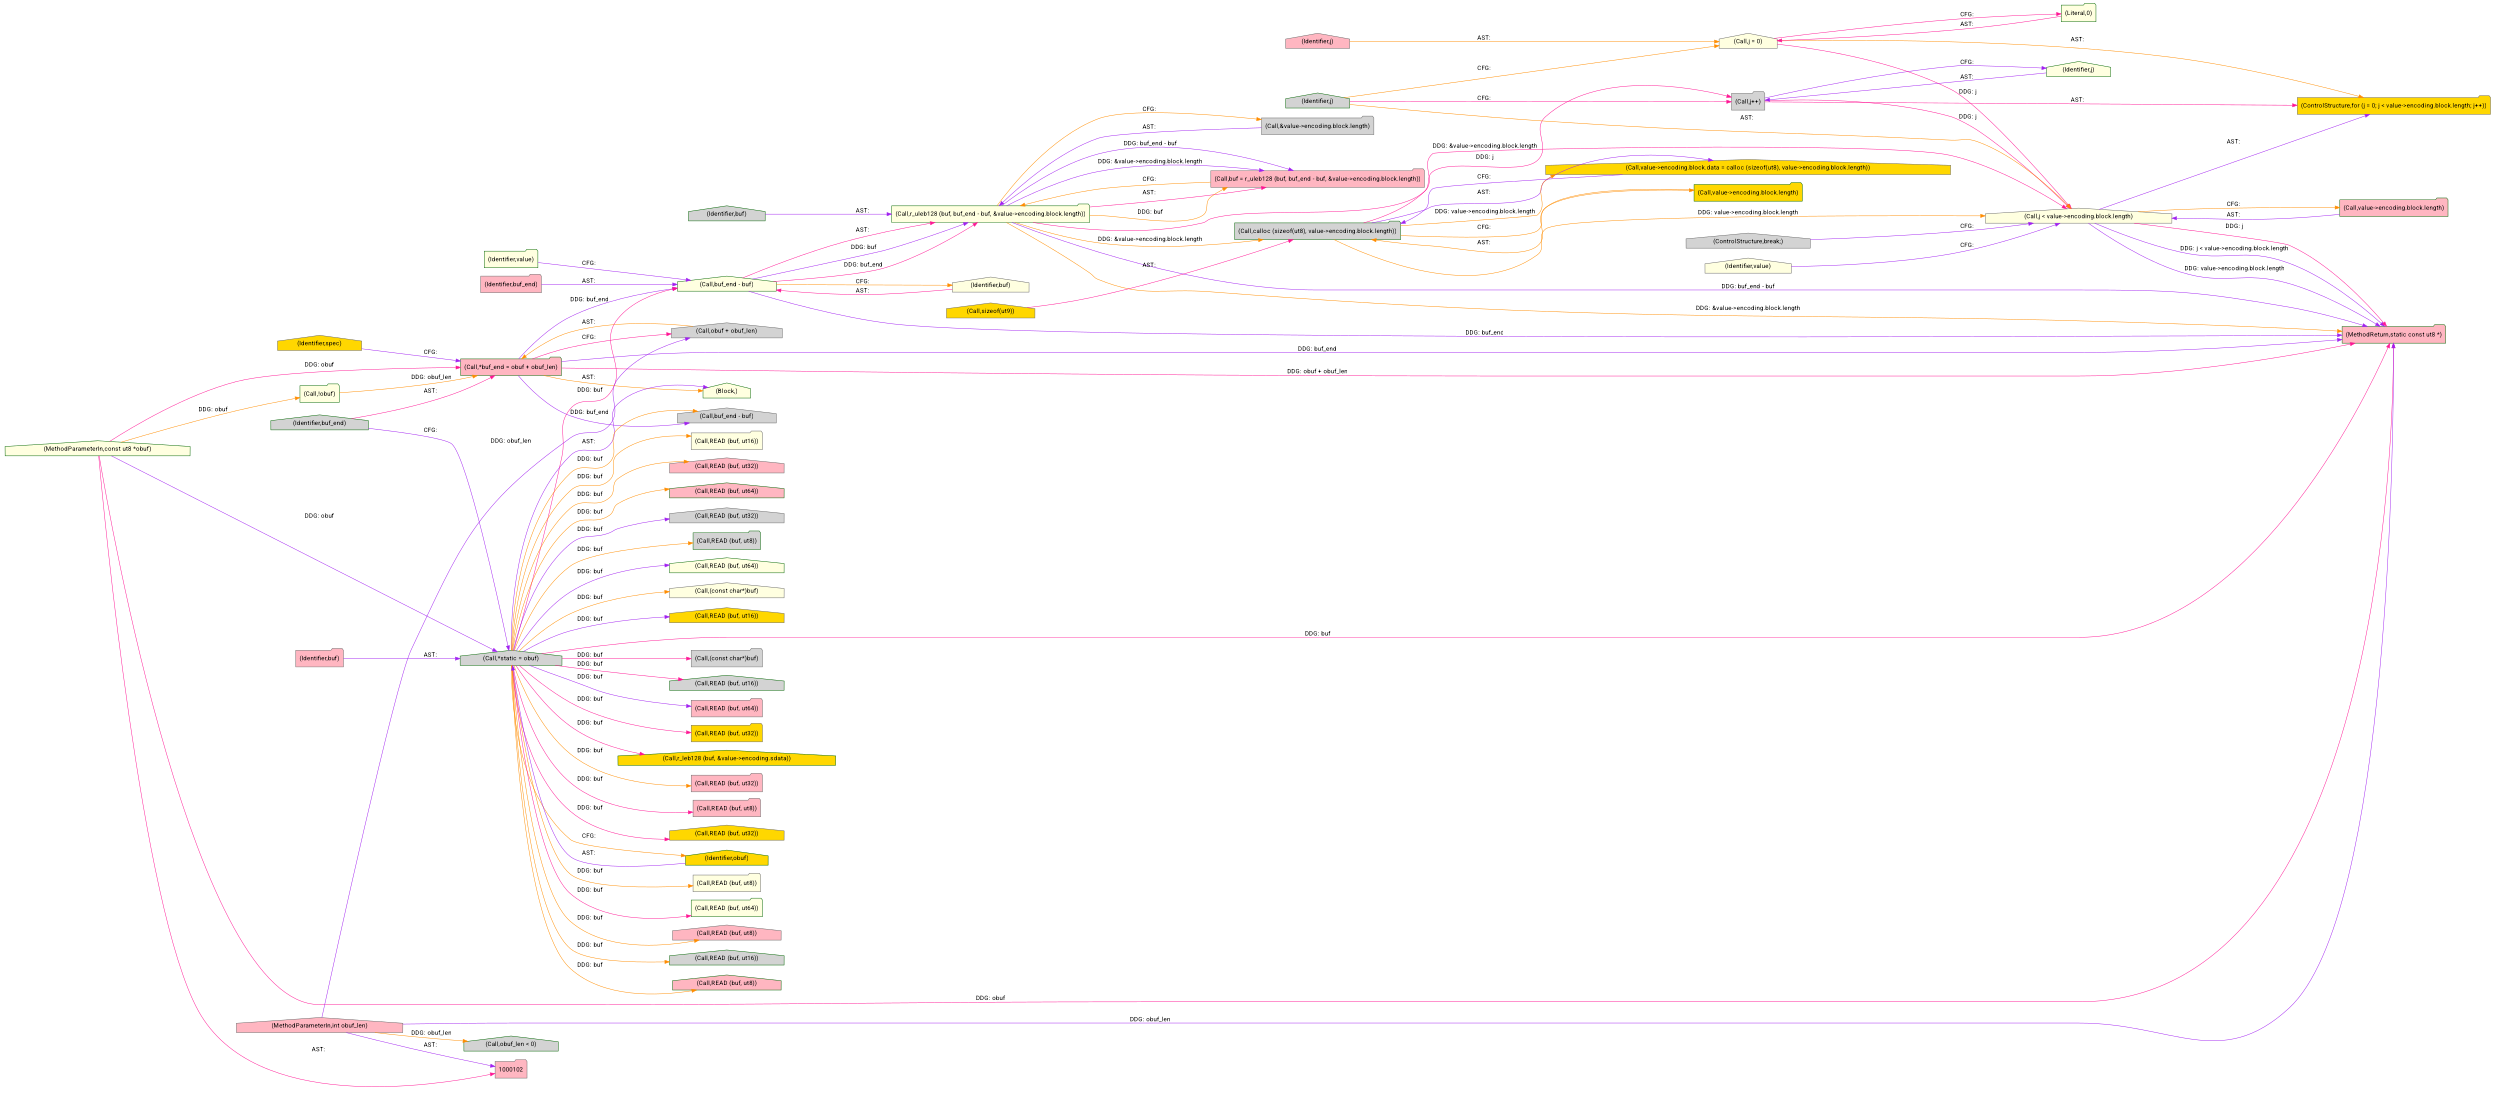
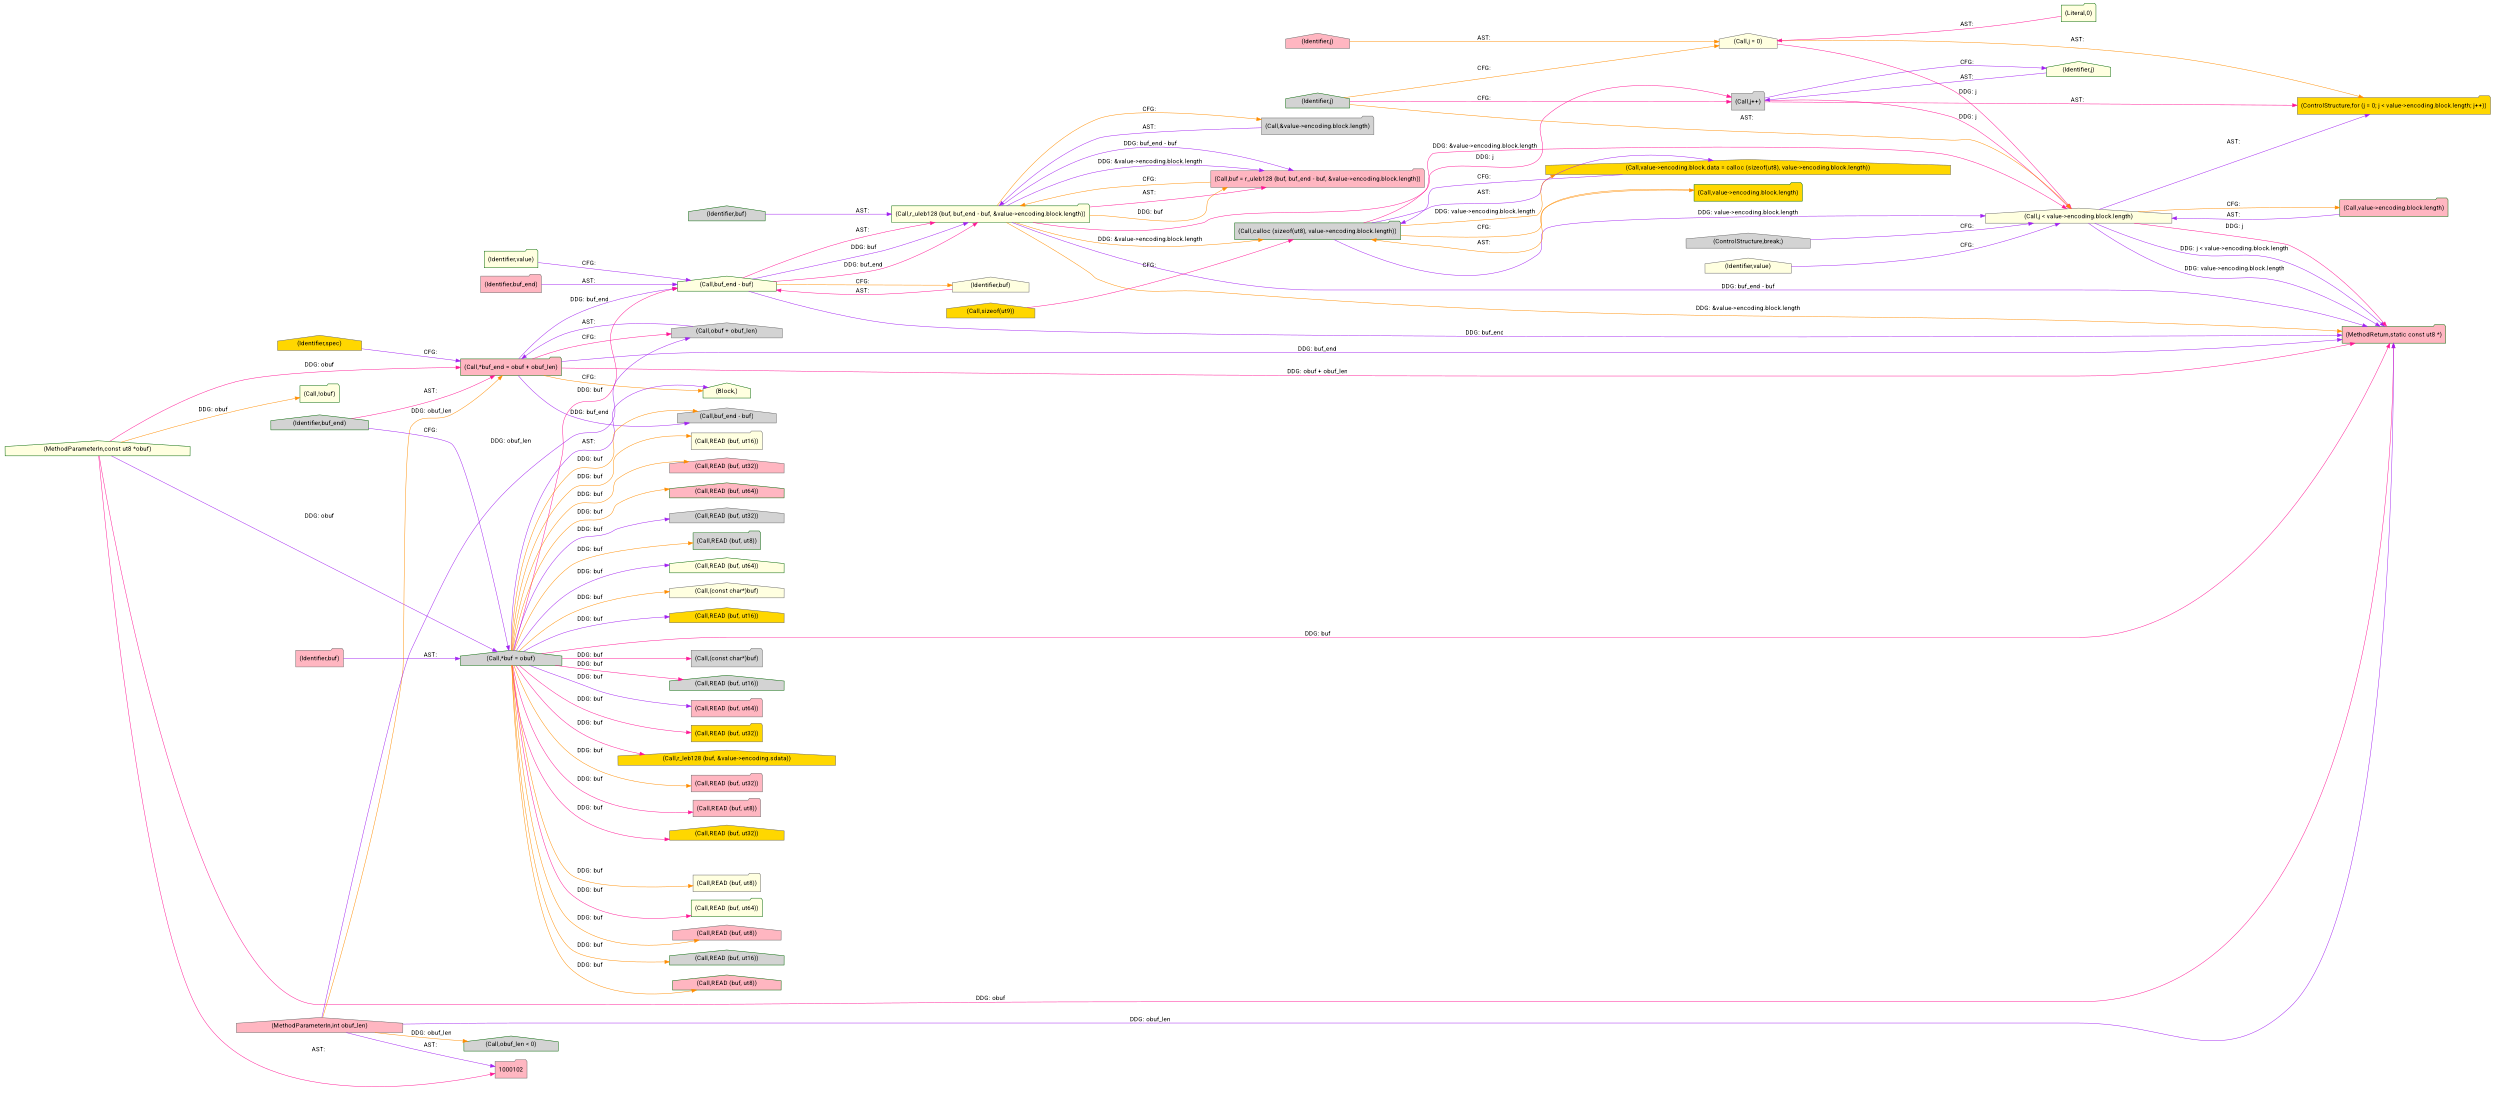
  digraph {
    fontname=Roboto
    rankdir=LR
    node [color=gray40 fillcolor=lightyellow fontname=Roboto shape=house style=filled]
    edge [color=purple fontname=Roboto]
    n1 [label="(Call,j < value->encoding.block.length)"]
    n2 [color=darkgreen fillcolor=lightpink label="(Call,value->encoding.block.length)" shape=folder]
    n3 [color=darkgreen fillcolor=lightpink label="(MethodReturn,static const ut8 *)" shape=folder]
    n4 [fillcolor=gold label="(ControlStructure,for (j = 0; j < value->encoding.block.length; j++))" shape=folder]
    n5 [fillcolor=lightgrey label="(Call,j++)" shape=folder]
    n6 [color=darkgreen label="(Identifier,j)"]
    n7 [label="(Call,j = 0)"]
    n8 [color=darkgreen label="(Literal,0)" shape=folder]
    n9 [color=darkgreen fillcolor=lightgrey label="(Call,calloc (sizeof(ut8), value->encoding.block.length))" shape=folder]
    n10 [fillcolor=gold label="(Call,value->encoding.block.data = calloc (sizeof(ut8), value->encoding.block.length))"]
    n11 [color=darkgreen fillcolor=gold label="(Call,value->encoding.block.length)" shape=folder]
    n12 [color=darkgreen label="(Call,r_uleb128 (buf, buf_end - buf, &value->encoding.block.length))" shape=folder]
    n13 [fillcolor=lightgrey label="(Call,&value->encoding.block.length)" shape=folder]
    n14 [fillcolor=lightpink label="(Call,buf = r_uleb128 (buf, buf_end - buf, &value->encoding.block.length))" shape=folder]
    n15 [color=darkgreen label="(Call,buf_end - buf)"]
    n16 [label="(Identifier,buf)"]
    n17 [color=darkgreen fillcolor=lightpink label="(Call,*buf_end = obuf + obuf_len)" shape=folder]
    n18 [fillcolor=lightgrey label="(Call,obuf + obuf_len)"]
    n19 [color=darkgreen label="(Block,)"]
    n20 [fillcolor=lightgrey label="(Call,buf_end - buf)"]
    n21 [color=darkgreen label="(MethodParameterIn,const ut8 *obuf)"]
-   n22 [color=darkgreen fillcolor=lightgrey label="(Call,*static = obuf)"]
+   n22 [color=darkgreen fillcolor=lightgrey label="(Call,*buf = obuf)"]
    n23 [color=darkgreen label="(Call,!obuf)" shape=folder]
    1000102 [fillcolor=lightpink shape=folder]
-   n25 [color=darkgreen fillcolor=gold label="(Call,r_leb128 (buf, &value->encoding.sdata))"]
+   n25 [fillcolor=gold label="(Call,r_leb128 (buf, &value->encoding.sdata))"]
    n26 [fillcolor=lightpink label="(Call,READ (buf, ut32))" shape=folder]
    n27 [fillcolor=lightpink label="(Call,READ (buf, ut8))" shape=folder]
    n28 [fillcolor=gold label="(Call,READ (buf, ut32))"]
-   n29 [color=darkgreen fillcolor=gold label="(Identifier,obuf)"]
    n30 [label="(Call,READ (buf, ut8))" shape=folder]
    n31 [color=darkgreen label="(Call,READ (buf, ut64))" shape=folder]
    n32 [fillcolor=lightpink label="(Call,READ (buf, ut8))"]
    n33 [color=darkgreen fillcolor=lightgrey label="(Call,READ (buf, ut16))"]
    n34 [color=darkgreen fillcolor=lightpink label="(Call,READ (buf, ut8))"]
    n35 [label="(Call,READ (buf, ut16))" shape=folder]
    n36 [fillcolor=lightpink label="(Call,READ (buf, ut32))"]
    n37 [color=darkgreen fillcolor=lightpink label="(Call,READ (buf, ut64))"]
    n38 [fillcolor=lightgrey label="(Call,READ (buf, ut32))"]
    n39 [color=darkgreen fillcolor=lightgrey label="(Call,READ (buf, ut8))" shape=folder]
    n40 [color=darkgreen label="(Call,READ (buf, ut64))"]
    n41 [label="(Call,(const char*)buf)"]
    n42 [fillcolor=gold label="(Call,READ (buf, ut16))"]
    n43 [fillcolor=lightgrey label="(Call,(const char*)buf)" shape=folder]
    n44 [color=darkgreen fillcolor=lightgrey label="(Call,READ (buf, ut16))"]
    n45 [fillcolor=lightpink label="(Call,READ (buf, ut64))" shape=folder]
    n46 [fillcolor=gold label="(Call,READ (buf, ut32))" shape=folder]
    n47 [fillcolor=lightpink label="(MethodParameterIn,int obuf_len)"]
    n48 [color=darkgreen fillcolor=lightgrey label="(Call,obuf_len < 0)"]
    n49 [color=darkgreen fillcolor=lightgrey label="(Identifier,buf)"]
    n50 [fillcolor=lightpink label="(Identifier,j)"]
    n51 [fillcolor=gold label="(Identifier,spec)"]
    n52 [color=darkgreen fillcolor=lightgrey label="(Identifier,buf_end)"]
    n53 [fillcolor=lightgrey label="(ControlStructure,break;)"]
    n54 [fillcolor=lightpink label="(Identifier,buf_end)" shape=folder]
    n55 [fillcolor=lightpink label="(Identifier,buf)" shape=folder]
    n56 [label="(Identifier,value)"]
    n57 [color=darkgreen fillcolor=lightgrey label="(Identifier,j)"]
    n58 [color=darkgreen label="(Identifier,value)" shape=folder]
    n59 [fillcolor=gold label="(Call,sizeof(ut9))"]
    n1 -> n2 [color=darkorange label="CFG: "]
    n1 -> n3 [label="DDG: j < value->encoding.block.length"]
    n1 -> n3 [label="DDG: value->encoding.block.length"]
    n1 -> n3 [color=deeppink label="DDG: j"]
    n1 -> n4 [label="AST: "]
    n2 -> n1 [label="AST: "]
    n5 -> n1 [color=deeppink label="DDG: j"]
    n5 -> n4 [color=deeppink label="AST: "]
    n5 -> n6 [label="CFG: "]
    n6 -> n5 [label="AST: "]
    n7 -> n1 [color=deeppink label="DDG: j"]
    n7 -> n4 [color=darkorange label="AST: "]
-   n7 -> n8 [color=deeppink label="CFG: "]
    n8 -> n7 [color=deeppink label="AST: "]
-   n9 -> n1 [color=darkorange label="DDG: value->encoding.block.length"]
+   n9 -> n1 [label="DDG: value->encoding.block.length"]
    n9 -> n5 [color=deeppink label="DDG: j"]
    n9 -> n10 [label="AST: "]
    n9 -> n10 [color=darkorange label="DDG: value->encoding.block.length"]
    n9 -> n11 [color=darkorange label="CFG: "]
    n10 -> n9 [label="CFG: "]
    n11 -> n9 [color=darkorange label="AST: "]
    n12 -> n1 [color=deeppink label="DDG: &value->encoding.block.length"]
    n12 -> n3 [label="DDG: buf_end - buf"]
    n12 -> n3 [color=darkorange label="DDG: &value->encoding.block.length"]
    n12 -> n9 [color=darkorange label="DDG: &value->encoding.block.length"]
    n12 -> n13 [color=darkorange label="CFG: "]
    n12 -> n14 [color=deeppink label="AST: "]
    n12 -> n14 [color=darkorange label="DDG: buf"]
    n12 -> n14 [label="DDG: buf_end - buf"]
    n12 -> n14 [label="DDG: &value->encoding.block.length"]
    n13 -> n12 [label="AST: "]
    n14 -> n12 [color=darkorange label="CFG: "]
    n15 -> n3 [label="DDG: buf_end"]
    n15 -> n12 [color=deeppink label="AST: "]
    n15 -> n12 [label="DDG: buf"]
    n15 -> n12 [color=deeppink label="DDG: buf_end"]
    n15 -> n16 [color=darkorange label="CFG: "]
    n16 -> n15 [color=deeppink label="AST: "]
    n17 -> n3 [label="DDG: buf_end"]
    n17 -> n3 [color=deeppink label="DDG: obuf + obuf_len"]
    n17 -> n15 [label="DDG: buf_end"]
    n17 -> n18 [color=deeppink label="CFG: "]
-   n17 -> n19 [color=darkorange label="AST: "]
+   n17 -> n19 [color=darkorange label="CFG: "]
    n17 -> n20 [label="DDG: buf_end"]
-   n18 -> n17 [color=darkorange label="AST: "]
+   n18 -> n17 [label="AST: "]
    n21 -> n3 [color=deeppink label="DDG: obuf"]
    n21 -> n17 [color=deeppink label="DDG: obuf"]
    n21 -> n22 [label="DDG: obuf"]
    n21 -> n23 [color=darkorange label="DDG: obuf"]
    n21 -> 1000102 [color=deeppink label="AST: "]
    n22 -> n3 [color=deeppink label="DDG: buf"]
    n22 -> n15 [color=deeppink label="DDG: buf"]
    n22 -> n19 [label="AST: "]
    n22 -> n20 [color=darkorange label="DDG: buf"]
    n22 -> n25 [color=deeppink label="DDG: buf"]
    n22 -> n26 [color=darkorange label="DDG: buf"]
    n22 -> n27 [color=deeppink label="DDG: buf"]
    n22 -> n28 [color=deeppink label="DDG: buf"]
-   n22 -> n29 [color=darkorange label="CFG: "]
    n22 -> n30 [color=darkorange label="DDG: buf"]
    n22 -> n31 [color=deeppink label="DDG: buf"]
    n22 -> n32 [color=darkorange label="DDG: buf"]
    n22 -> n33 [color=darkorange label="DDG: buf"]
    n22 -> n34 [color=darkorange label="DDG: buf"]
    n22 -> n35 [color=darkorange label="DDG: buf"]
    n22 -> n36 [color=darkorange label="DDG: buf"]
    n22 -> n37 [color=darkorange label="DDG: buf"]
    n22 -> n38 [label="DDG: buf"]
    n22 -> n39 [color=darkorange label="DDG: buf"]
    n22 -> n40 [label="DDG: buf"]
    n22 -> n41 [color=darkorange label="DDG: buf"]
    n22 -> n42 [label="DDG: buf"]
    n22 -> n43 [color=deeppink label="DDG: buf"]
    n22 -> n44 [color=deeppink label="DDG: buf"]
    n22 -> n45 [label="DDG: buf"]
    n22 -> n46 [color=deeppink label="DDG: buf"]
-   n29 -> n22 [label="AST: "]
    n47 -> n3 [label="DDG: obuf_len"]
-   n23 -> n17 [color=darkorange label="DDG: obuf_len"]
+   n47 -> n17 [color=darkorange label="DDG: obuf_len"]
    n47 -> n18 [label="DDG: obuf_len"]
    n47 -> 1000102 [label="AST: "]
    n47 -> n48 [color=darkorange label="DDG: obuf_len"]
    n49 -> n12 [label="AST: "]
    n50 -> n7 [color=darkorange label="AST: "]
    n51 -> n17 [label="CFG: "]
    n52 -> n17 [color=deeppink label="AST: "]
    n52 -> n22 [label="CFG: "]
    n53 -> n1 [label="CFG: "]
    n54 -> n15 [label="AST: "]
    n55 -> n22 [label="AST: "]
    n56 -> n1 [label="CFG: "]
    n57 -> n1 [color=darkorange label="AST: "]
    n57 -> n5 [color=deeppink label="CFG: "]
    n57 -> n7 [color=darkorange label="CFG: "]
    n58 -> n15 [label="CFG: "]
-   n59 -> n9 [color=deeppink label="AST: "]
+   n59 -> n9 [color=deeppink label="CFG: "]
  }
